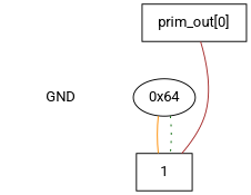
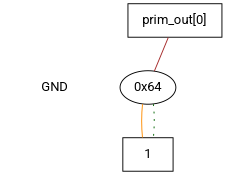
  digraph {
    fontname=Roboto
    node [fontname=Roboto shape=plaintext]
    edge [dir=none fontname=Roboto]
    "CONST NODES" [style=invis]
    " GND "
    "  prim_out[0]  " [shape=box]
    n4 [label="0x64" shape=""]
    n5 [label=1 shape=box]
    subgraph sub_1 {
      "CONST NODES"
      " GND "
    }
    subgraph sub_2 {
      rank=same
      "  prim_out[0]  "
    }
    subgraph sub_3 {
      rank=same
      " GND "
      n4
    }
    subgraph sub_4 {
      rank=same
      "CONST NODES"
      subgraph sub_5 {
        rank=same
        n5
      }
    }
    " GND " -> "CONST NODES" [style=invis]
-   "  prim_out[0]  " -> n5 [color=brown style=solid]
+   "  prim_out[0]  " -> n4 [color=brown style=solid]
    n4 -> n5 [color=darkorange]
    n4 -> n5 [color=darkgreen style=dotted]
  }
